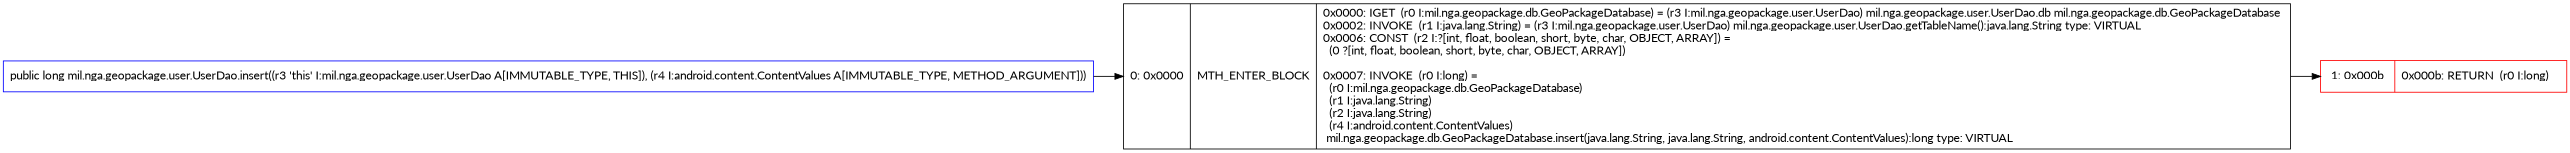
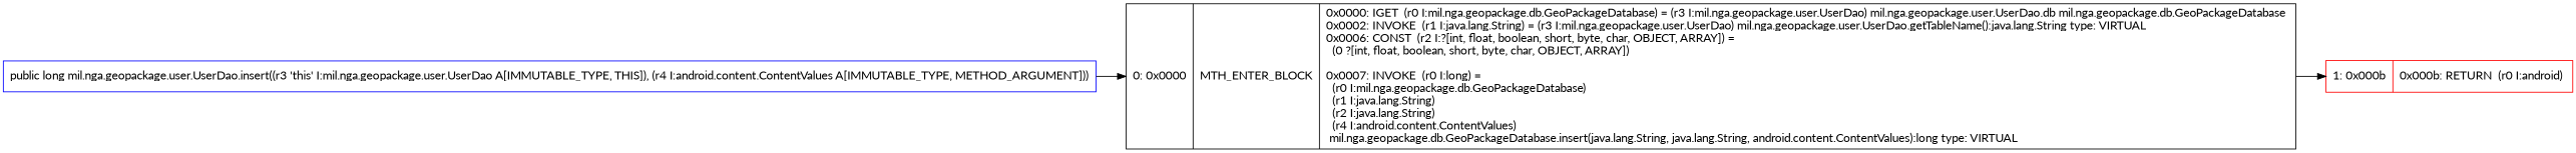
  digraph {
    rankdir=LR
    fontname=Lato
    node [shape=record fontname=Lato]
    edge [fontname=Lato]
    n1 [label="{0\:\ 0x0000|MTH_ENTER_BLOCK\l|0x0000: IGET  (r0 I:mil.nga.geopackage.db.GeoPackageDatabase) = (r3 I:mil.nga.geopackage.user.UserDao) mil.nga.geopackage.user.UserDao.db mil.nga.geopackage.db.GeoPackageDatabase \l0x0002: INVOKE  (r1 I:java.lang.String) = (r3 I:mil.nga.geopackage.user.UserDao) mil.nga.geopackage.user.UserDao.getTableName():java.lang.String type: VIRTUAL \l0x0006: CONST  (r2 I:?[int, float, boolean, short, byte, char, OBJECT, ARRAY]) = \l  (0 ?[int, float, boolean, short, byte, char, OBJECT, ARRAY])\l \l0x0007: INVOKE  (r0 I:long) = \l  (r0 I:mil.nga.geopackage.db.GeoPackageDatabase)\l  (r1 I:java.lang.String)\l  (r2 I:java.lang.String)\l  (r4 I:android.content.ContentValues)\l mil.nga.geopackage.db.GeoPackageDatabase.insert(java.lang.String, java.lang.String, android.content.ContentValues):long type: VIRTUAL \l}" color=black]
-   n2 [label="{1\:\ 0x000b|0x000b: RETURN  (r0 I:long) \l}" color=red]
+   n2 [label="{1\:\ 0x000b|0x000b: RETURN  (r0 I:android) \l}" color=red]
    n3 [label="{public long mil.nga.geopackage.user.UserDao.insert((r3 'this' I:mil.nga.geopackage.user.UserDao A[IMMUTABLE_TYPE, THIS]), (r4 I:android.content.ContentValues A[IMMUTABLE_TYPE, METHOD_ARGUMENT])) }" color=blue]
    n1 -> n2
    n3 -> n1
  }
